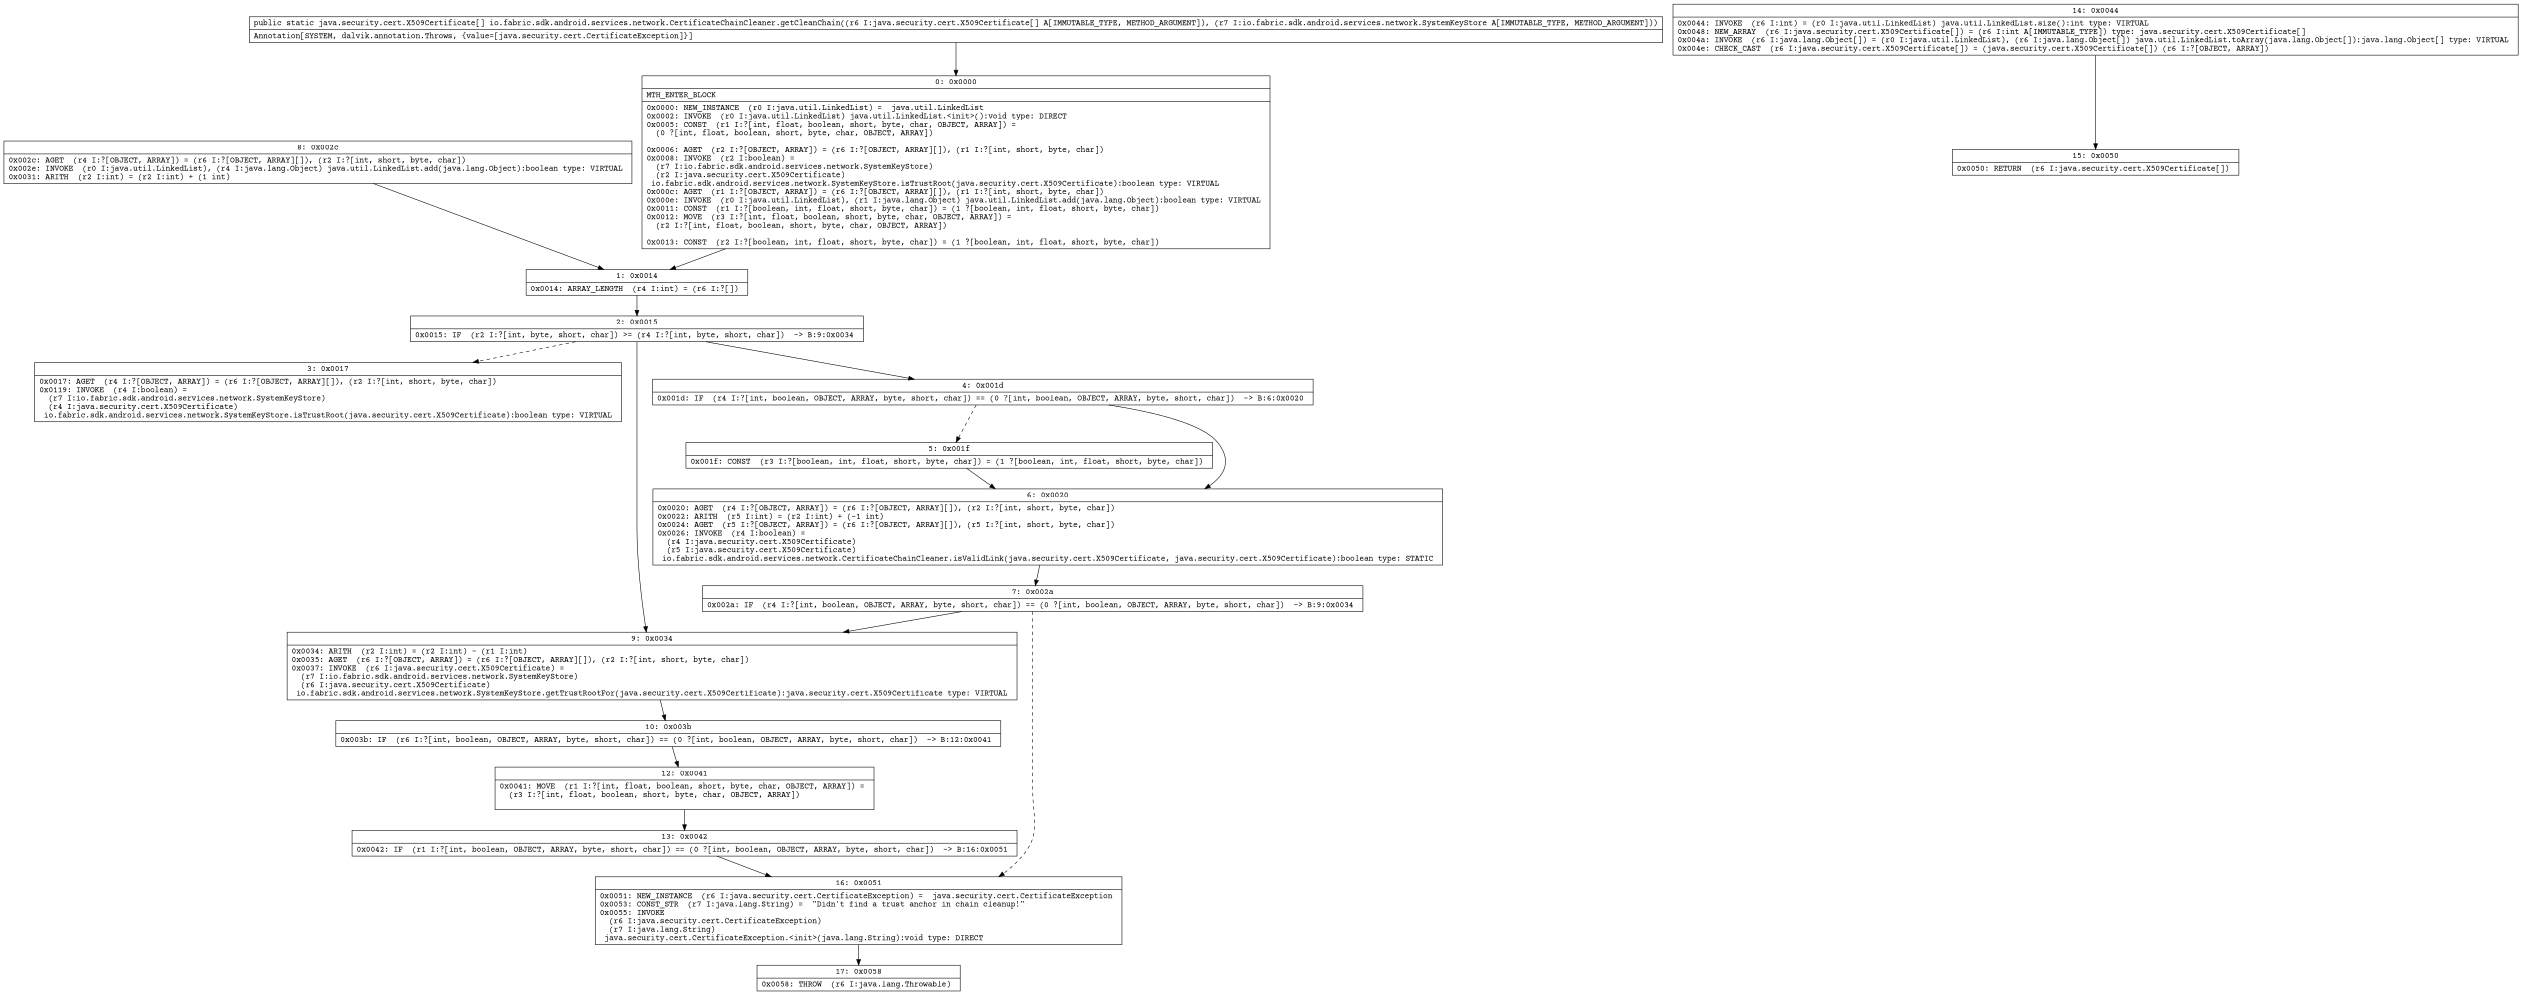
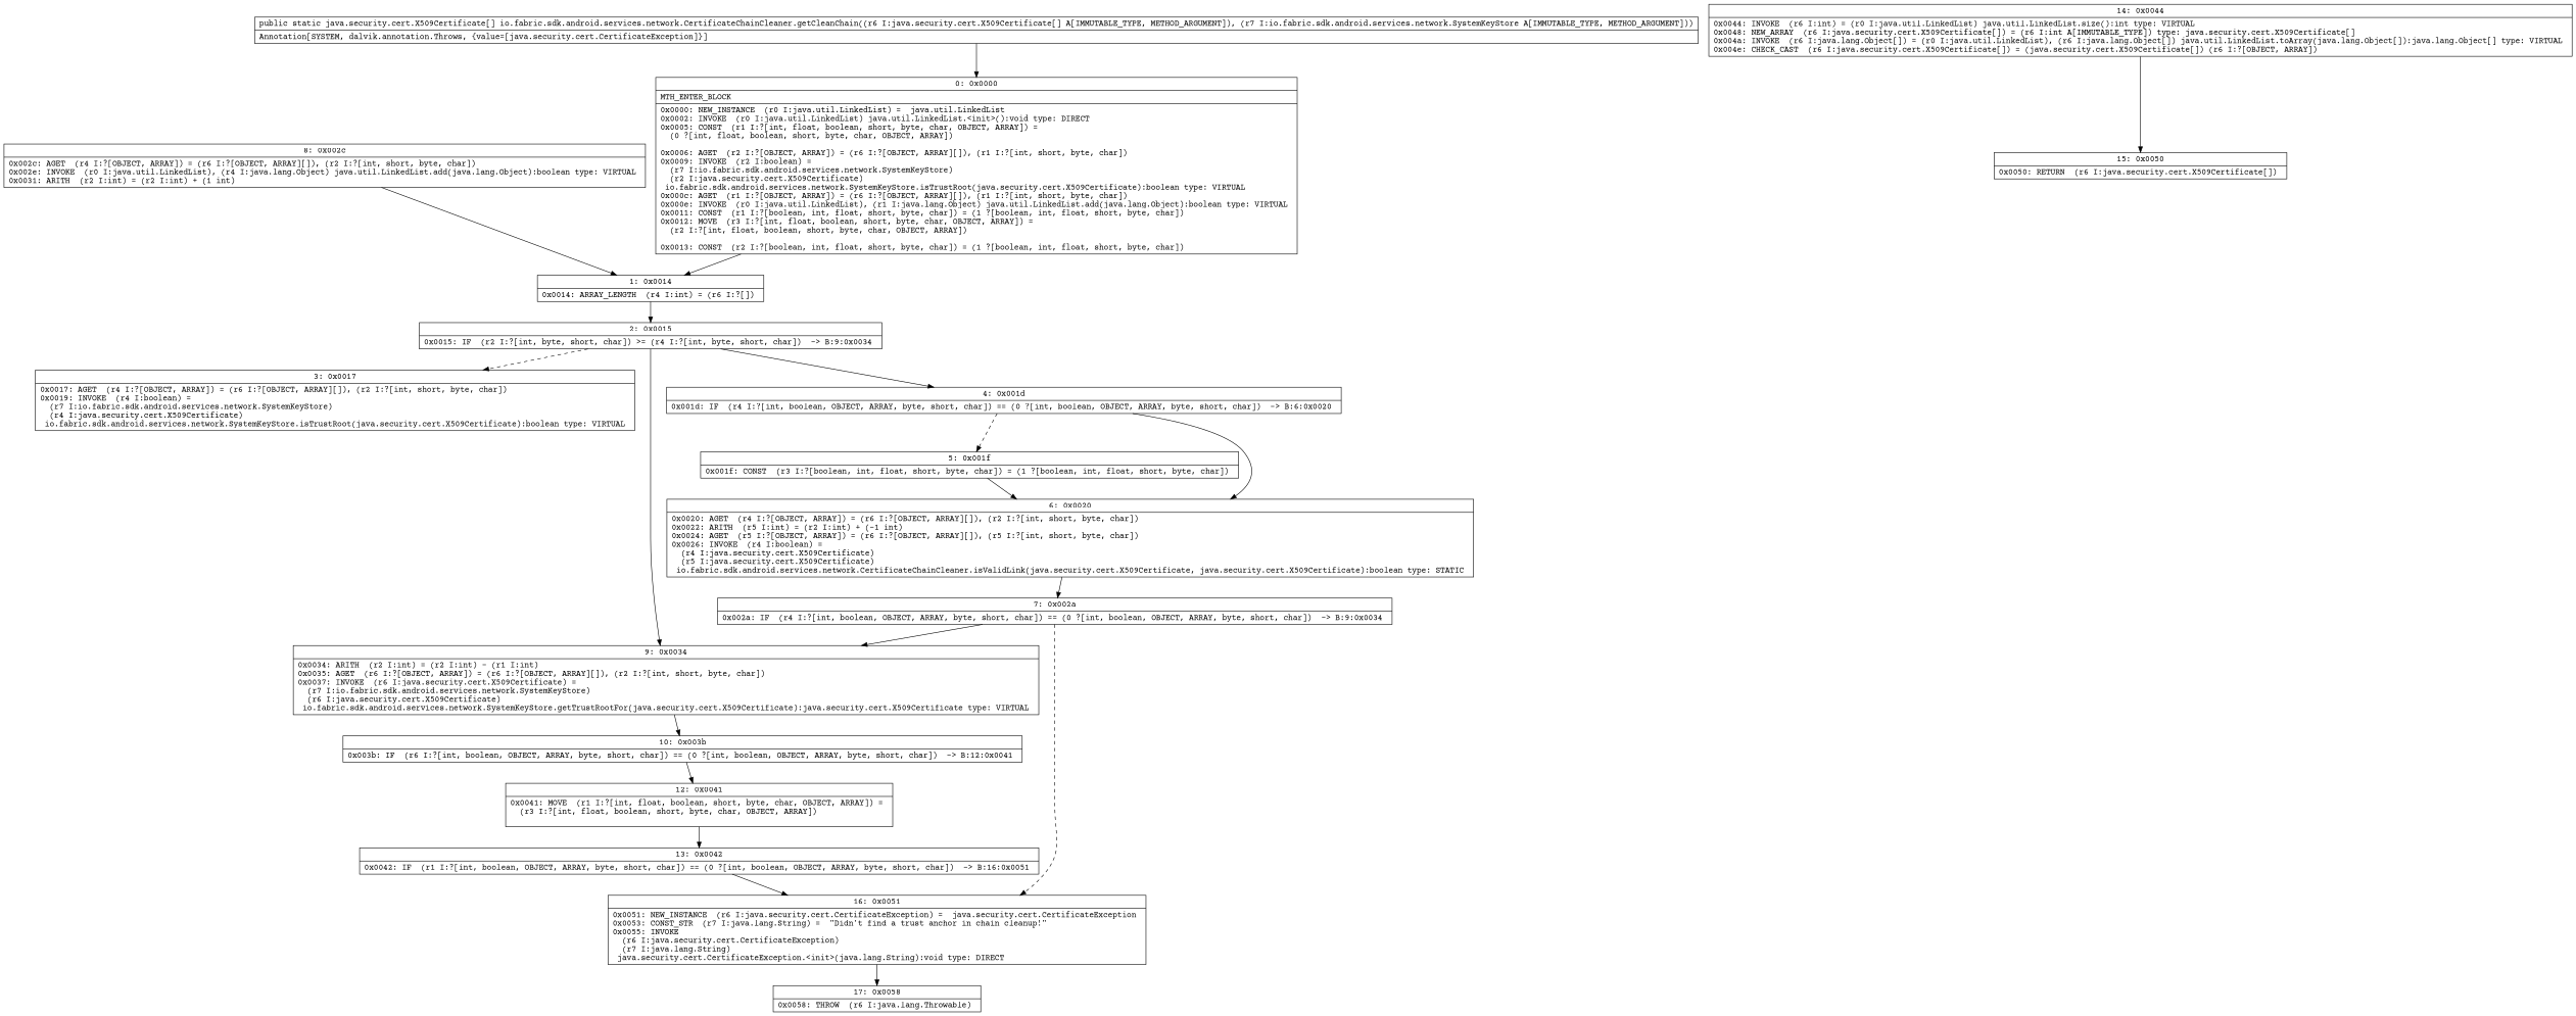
  digraph {
    fontname="Courier Prime"
    node [fontname="Courier Prime" shape=record]
    edge [fontname="Courier Prime"]
-   n1 [label="{0\:\ 0x0000|MTH_ENTER_BLOCK\l|0x0000: NEW_INSTANCE  (r0 I:java.util.LinkedList) =  java.util.LinkedList \l0x0002: INVOKE  (r0 I:java.util.LinkedList) java.util.LinkedList.\<init\>():void type: DIRECT \l0x0005: CONST  (r1 I:?[int, float, boolean, short, byte, char, OBJECT, ARRAY]) = \l  (0 ?[int, float, boolean, short, byte, char, OBJECT, ARRAY])\l \l0x0006: AGET  (r2 I:?[OBJECT, ARRAY]) = (r6 I:?[OBJECT, ARRAY][]), (r1 I:?[int, short, byte, char]) \l0x0008: INVOKE  (r2 I:boolean) = \l  (r7 I:io.fabric.sdk.android.services.network.SystemKeyStore)\l  (r2 I:java.security.cert.X509Certificate)\l io.fabric.sdk.android.services.network.SystemKeyStore.isTrustRoot(java.security.cert.X509Certificate):boolean type: VIRTUAL \l0x000c: AGET  (r1 I:?[OBJECT, ARRAY]) = (r6 I:?[OBJECT, ARRAY][]), (r1 I:?[int, short, byte, char]) \l0x000e: INVOKE  (r0 I:java.util.LinkedList), (r1 I:java.lang.Object) java.util.LinkedList.add(java.lang.Object):boolean type: VIRTUAL \l0x0011: CONST  (r1 I:?[boolean, int, float, short, byte, char]) = (1 ?[boolean, int, float, short, byte, char]) \l0x0012: MOVE  (r3 I:?[int, float, boolean, short, byte, char, OBJECT, ARRAY]) = \l  (r2 I:?[int, float, boolean, short, byte, char, OBJECT, ARRAY])\l \l0x0013: CONST  (r2 I:?[boolean, int, float, short, byte, char]) = (1 ?[boolean, int, float, short, byte, char]) \l}"]
+   n1 [label="{0\:\ 0x0000|MTH_ENTER_BLOCK\l|0x0000: NEW_INSTANCE  (r0 I:java.util.LinkedList) =  java.util.LinkedList \l0x0002: INVOKE  (r0 I:java.util.LinkedList) java.util.LinkedList.\<init\>():void type: DIRECT \l0x0005: CONST  (r1 I:?[int, float, boolean, short, byte, char, OBJECT, ARRAY]) = \l  (0 ?[int, float, boolean, short, byte, char, OBJECT, ARRAY])\l \l0x0006: AGET  (r2 I:?[OBJECT, ARRAY]) = (r6 I:?[OBJECT, ARRAY][]), (r1 I:?[int, short, byte, char]) \l0x0009: INVOKE  (r2 I:boolean) = \l  (r7 I:io.fabric.sdk.android.services.network.SystemKeyStore)\l  (r2 I:java.security.cert.X509Certificate)\l io.fabric.sdk.android.services.network.SystemKeyStore.isTrustRoot(java.security.cert.X509Certificate):boolean type: VIRTUAL \l0x000c: AGET  (r1 I:?[OBJECT, ARRAY]) = (r6 I:?[OBJECT, ARRAY][]), (r1 I:?[int, short, byte, char]) \l0x000e: INVOKE  (r0 I:java.util.LinkedList), (r1 I:java.lang.Object) java.util.LinkedList.add(java.lang.Object):boolean type: VIRTUAL \l0x0011: CONST  (r1 I:?[boolean, int, float, short, byte, char]) = (1 ?[boolean, int, float, short, byte, char]) \l0x0012: MOVE  (r3 I:?[int, float, boolean, short, byte, char, OBJECT, ARRAY]) = \l  (r2 I:?[int, float, boolean, short, byte, char, OBJECT, ARRAY])\l \l0x0013: CONST  (r2 I:?[boolean, int, float, short, byte, char]) = (1 ?[boolean, int, float, short, byte, char]) \l}"]
    n2 [label="{1\:\ 0x0014|0x0014: ARRAY_LENGTH  (r4 I:int) = (r6 I:?[]) \l}"]
    n3 [label="{2\:\ 0x0015|0x0015: IF  (r2 I:?[int, byte, short, char]) \>= (r4 I:?[int, byte, short, char])  \-\> B:9:0x0034 \l}"]
-   n4 [label="{3\:\ 0x0017|0x0017: AGET  (r4 I:?[OBJECT, ARRAY]) = (r6 I:?[OBJECT, ARRAY][]), (r2 I:?[int, short, byte, char]) \l0x0119: INVOKE  (r4 I:boolean) = \l  (r7 I:io.fabric.sdk.android.services.network.SystemKeyStore)\l  (r4 I:java.security.cert.X509Certificate)\l io.fabric.sdk.android.services.network.SystemKeyStore.isTrustRoot(java.security.cert.X509Certificate):boolean type: VIRTUAL \l}"]
+   n4 [label="{3\:\ 0x0017|0x0017: AGET  (r4 I:?[OBJECT, ARRAY]) = (r6 I:?[OBJECT, ARRAY][]), (r2 I:?[int, short, byte, char]) \l0x0019: INVOKE  (r4 I:boolean) = \l  (r7 I:io.fabric.sdk.android.services.network.SystemKeyStore)\l  (r4 I:java.security.cert.X509Certificate)\l io.fabric.sdk.android.services.network.SystemKeyStore.isTrustRoot(java.security.cert.X509Certificate):boolean type: VIRTUAL \l}"]
    n5 [label="{9\:\ 0x0034|0x0034: ARITH  (r2 I:int) = (r2 I:int) \- (r1 I:int) \l0x0035: AGET  (r6 I:?[OBJECT, ARRAY]) = (r6 I:?[OBJECT, ARRAY][]), (r2 I:?[int, short, byte, char]) \l0x0037: INVOKE  (r6 I:java.security.cert.X509Certificate) = \l  (r7 I:io.fabric.sdk.android.services.network.SystemKeyStore)\l  (r6 I:java.security.cert.X509Certificate)\l io.fabric.sdk.android.services.network.SystemKeyStore.getTrustRootFor(java.security.cert.X509Certificate):java.security.cert.X509Certificate type: VIRTUAL \l}"]
    n6 [label="{4\:\ 0x001d|0x001d: IF  (r4 I:?[int, boolean, OBJECT, ARRAY, byte, short, char]) == (0 ?[int, boolean, OBJECT, ARRAY, byte, short, char])  \-\> B:6:0x0020 \l}"]
    n7 [label="{10\:\ 0x003b|0x003b: IF  (r6 I:?[int, boolean, OBJECT, ARRAY, byte, short, char]) == (0 ?[int, boolean, OBJECT, ARRAY, byte, short, char])  \-\> B:12:0x0041 \l}"]
    n8 [label="{5\:\ 0x001f|0x001f: CONST  (r3 I:?[boolean, int, float, short, byte, char]) = (1 ?[boolean, int, float, short, byte, char]) \l}"]
    n9 [label="{6\:\ 0x0020|0x0020: AGET  (r4 I:?[OBJECT, ARRAY]) = (r6 I:?[OBJECT, ARRAY][]), (r2 I:?[int, short, byte, char]) \l0x0022: ARITH  (r5 I:int) = (r2 I:int) + (\-1 int) \l0x0024: AGET  (r5 I:?[OBJECT, ARRAY]) = (r6 I:?[OBJECT, ARRAY][]), (r5 I:?[int, short, byte, char]) \l0x0026: INVOKE  (r4 I:boolean) = \l  (r4 I:java.security.cert.X509Certificate)\l  (r5 I:java.security.cert.X509Certificate)\l io.fabric.sdk.android.services.network.CertificateChainCleaner.isValidLink(java.security.cert.X509Certificate, java.security.cert.X509Certificate):boolean type: STATIC \l}"]
    n10 [label="{7\:\ 0x002a|0x002a: IF  (r4 I:?[int, boolean, OBJECT, ARRAY, byte, short, char]) == (0 ?[int, boolean, OBJECT, ARRAY, byte, short, char])  \-\> B:9:0x0034 \l}"]
    n11 [label="{16\:\ 0x0051|0x0051: NEW_INSTANCE  (r6 I:java.security.cert.CertificateException) =  java.security.cert.CertificateException \l0x0053: CONST_STR  (r7 I:java.lang.String) =  \"Didn't find a trust anchor in chain cleanup!\" \l0x0055: INVOKE  \l  (r6 I:java.security.cert.CertificateException)\l  (r7 I:java.lang.String)\l java.security.cert.CertificateException.\<init\>(java.lang.String):void type: DIRECT \l}"]
    n12 [label="{8\:\ 0x002c|0x002c: AGET  (r4 I:?[OBJECT, ARRAY]) = (r6 I:?[OBJECT, ARRAY][]), (r2 I:?[int, short, byte, char]) \l0x002e: INVOKE  (r0 I:java.util.LinkedList), (r4 I:java.lang.Object) java.util.LinkedList.add(java.lang.Object):boolean type: VIRTUAL \l0x0031: ARITH  (r2 I:int) = (r2 I:int) + (1 int) \l}"]
    n13 [label="{12\:\ 0x0041|0x0041: MOVE  (r1 I:?[int, float, boolean, short, byte, char, OBJECT, ARRAY]) = \l  (r3 I:?[int, float, boolean, short, byte, char, OBJECT, ARRAY])\l \l}"]
    n14 [label="{13\:\ 0x0042|0x0042: IF  (r1 I:?[int, boolean, OBJECT, ARRAY, byte, short, char]) == (0 ?[int, boolean, OBJECT, ARRAY, byte, short, char])  \-\> B:16:0x0051 \l}"]
    n15 [label="{14\:\ 0x0044|0x0044: INVOKE  (r6 I:int) = (r0 I:java.util.LinkedList) java.util.LinkedList.size():int type: VIRTUAL \l0x0048: NEW_ARRAY  (r6 I:java.security.cert.X509Certificate[]) = (r6 I:int A[IMMUTABLE_TYPE]) type: java.security.cert.X509Certificate[] \l0x004a: INVOKE  (r6 I:java.lang.Object[]) = (r0 I:java.util.LinkedList), (r6 I:java.lang.Object[]) java.util.LinkedList.toArray(java.lang.Object[]):java.lang.Object[] type: VIRTUAL \l0x004e: CHECK_CAST  (r6 I:java.security.cert.X509Certificate[]) = (java.security.cert.X509Certificate[]) (r6 I:?[OBJECT, ARRAY]) \l}"]
    n16 [label="{15\:\ 0x0050|0x0050: RETURN  (r6 I:java.security.cert.X509Certificate[]) \l}"]
    n17 [label="{17\:\ 0x0058|0x0058: THROW  (r6 I:java.lang.Throwable) \l}"]
    n18 [label="{public static java.security.cert.X509Certificate[] io.fabric.sdk.android.services.network.CertificateChainCleaner.getCleanChain((r6 I:java.security.cert.X509Certificate[] A[IMMUTABLE_TYPE, METHOD_ARGUMENT]), (r7 I:io.fabric.sdk.android.services.network.SystemKeyStore A[IMMUTABLE_TYPE, METHOD_ARGUMENT]))  | Annotation[SYSTEM, dalvik.annotation.Throws, \{value=[java.security.cert.CertificateException]\}]\l}"]
    n1 -> n2
    n2 -> n3
    n3 -> n4 [style=dashed]
    n3 -> n5
    n3 -> n6
    n5 -> n7
    n6 -> n8 [style=dashed]
    n6 -> n9
    n7 -> n13
    n8 -> n9
    n9 -> n10
    n10 -> n5
    n10 -> n11 [style=dashed]
    n11 -> n17
    n12 -> n2
    n13 -> n14
    n14 -> n11
    n15 -> n16
    n18 -> n1
  }
